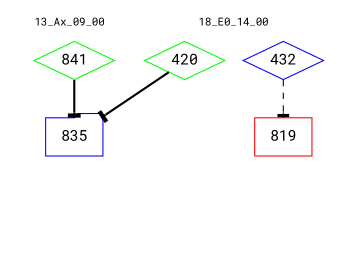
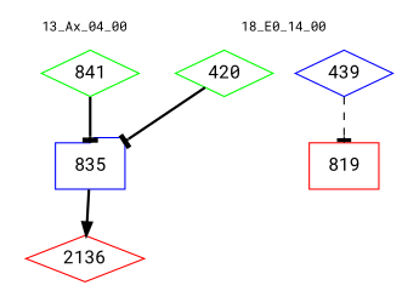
  digraph {
    fontname="Roboto Mono"
    node [color=green fontname="Roboto Mono" shape=diamond]
    edge [arrowhead=tee color=black fontname="Roboto Mono" style=bold]
    n1 [label=841]
    n2 [color=blue label=835 shape=folder]
+   n3 [color=red label=2136]
    n4 [label=420]
-   n5 [color=blue label=432]
+   n5 [color=blue label=439]
    n6 [color=red label=819 shape=box]
    subgraph cluster_1 {
      color=white
      fontsize=10
-     label="13_Ax_09_00"
+     label="13_Ax_04_00"
      n1
      n2
+     n3
    }
    subgraph cluster_2 {
      color=white
      fontsize=10
      label="18_E0_14_00"
      n4
      n5
      n6
    }
    n1 -> n2
+   n2 -> n3 [arrowhead=normal]
    n4 -> n2
    n5 -> n6 [style=dashed]
  }
